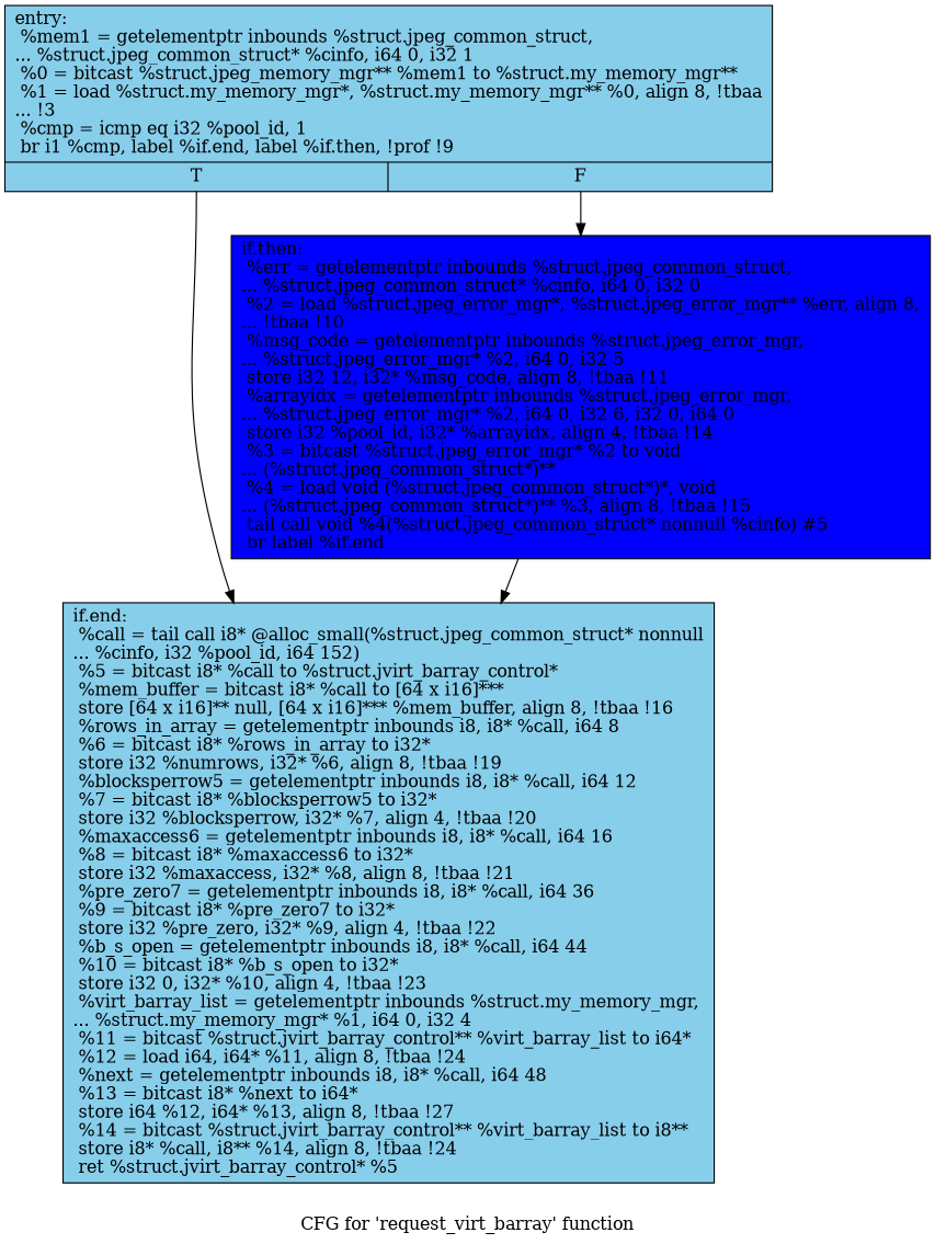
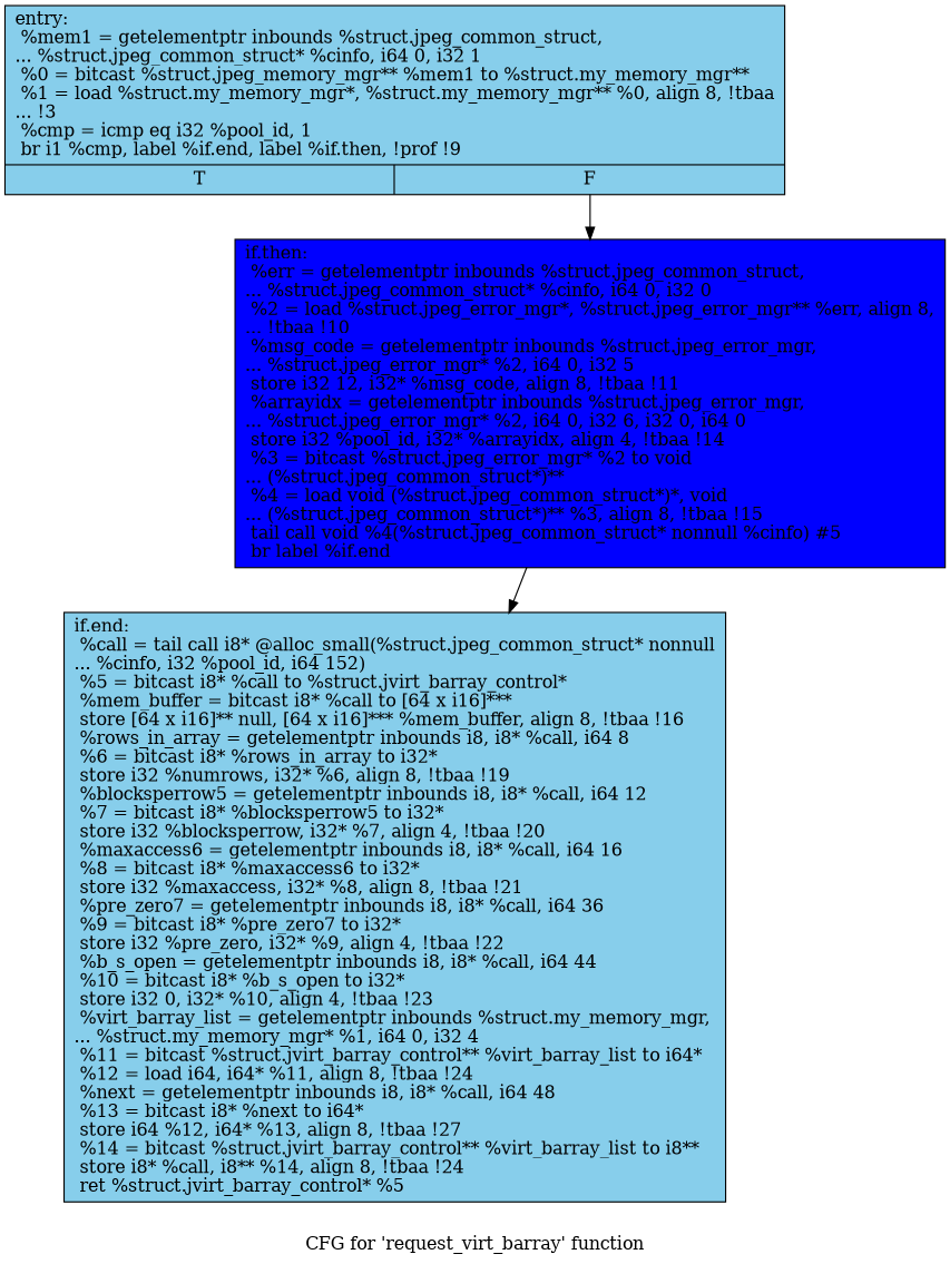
  digraph {
    label="CFG for 'request_virt_barray' function"
    fontname="DejaVu Serif"
    node [fillcolor=skyblue shape=record style=filled fontname="DejaVu Serif"]
    edge [fontname="DejaVu Serif"]
    n1 [label="{entry:\l  %mem1 = getelementptr inbounds %struct.jpeg_common_struct,\l... %struct.jpeg_common_struct* %cinfo, i64 0, i32 1\l  %0 = bitcast %struct.jpeg_memory_mgr** %mem1 to %struct.my_memory_mgr**\l  %1 = load %struct.my_memory_mgr*, %struct.my_memory_mgr** %0, align 8, !tbaa\l... !3\l  %cmp = icmp eq i32 %pool_id, 1\l  br i1 %cmp, label %if.end, label %if.then, !prof !9\l|{<s0>T|<s1>F}}"]
    n2 [label="{if.end:                                           \l  %call = tail call i8* @alloc_small(%struct.jpeg_common_struct* nonnull\l... %cinfo, i32 %pool_id, i64 152)\l  %5 = bitcast i8* %call to %struct.jvirt_barray_control*\l  %mem_buffer = bitcast i8* %call to [64 x i16]***\l  store [64 x i16]** null, [64 x i16]*** %mem_buffer, align 8, !tbaa !16\l  %rows_in_array = getelementptr inbounds i8, i8* %call, i64 8\l  %6 = bitcast i8* %rows_in_array to i32*\l  store i32 %numrows, i32* %6, align 8, !tbaa !19\l  %blocksperrow5 = getelementptr inbounds i8, i8* %call, i64 12\l  %7 = bitcast i8* %blocksperrow5 to i32*\l  store i32 %blocksperrow, i32* %7, align 4, !tbaa !20\l  %maxaccess6 = getelementptr inbounds i8, i8* %call, i64 16\l  %8 = bitcast i8* %maxaccess6 to i32*\l  store i32 %maxaccess, i32* %8, align 8, !tbaa !21\l  %pre_zero7 = getelementptr inbounds i8, i8* %call, i64 36\l  %9 = bitcast i8* %pre_zero7 to i32*\l  store i32 %pre_zero, i32* %9, align 4, !tbaa !22\l  %b_s_open = getelementptr inbounds i8, i8* %call, i64 44\l  %10 = bitcast i8* %b_s_open to i32*\l  store i32 0, i32* %10, align 4, !tbaa !23\l  %virt_barray_list = getelementptr inbounds %struct.my_memory_mgr,\l... %struct.my_memory_mgr* %1, i64 0, i32 4\l  %11 = bitcast %struct.jvirt_barray_control** %virt_barray_list to i64*\l  %12 = load i64, i64* %11, align 8, !tbaa !24\l  %next = getelementptr inbounds i8, i8* %call, i64 48\l  %13 = bitcast i8* %next to i64*\l  store i64 %12, i64* %13, align 8, !tbaa !27\l  %14 = bitcast %struct.jvirt_barray_control** %virt_barray_list to i8**\l  store i8* %call, i8** %14, align 8, !tbaa !24\l  ret %struct.jvirt_barray_control* %5\l}"]
    n3 [fillcolor=blue label="{if.then:                                          \l  %err = getelementptr inbounds %struct.jpeg_common_struct,\l... %struct.jpeg_common_struct* %cinfo, i64 0, i32 0\l  %2 = load %struct.jpeg_error_mgr*, %struct.jpeg_error_mgr** %err, align 8,\l... !tbaa !10\l  %msg_code = getelementptr inbounds %struct.jpeg_error_mgr,\l... %struct.jpeg_error_mgr* %2, i64 0, i32 5\l  store i32 12, i32* %msg_code, align 8, !tbaa !11\l  %arrayidx = getelementptr inbounds %struct.jpeg_error_mgr,\l... %struct.jpeg_error_mgr* %2, i64 0, i32 6, i32 0, i64 0\l  store i32 %pool_id, i32* %arrayidx, align 4, !tbaa !14\l  %3 = bitcast %struct.jpeg_error_mgr* %2 to void\l... (%struct.jpeg_common_struct*)**\l  %4 = load void (%struct.jpeg_common_struct*)*, void\l... (%struct.jpeg_common_struct*)** %3, align 8, !tbaa !15\l  tail call void %4(%struct.jpeg_common_struct* nonnull %cinfo) #5\l  br label %if.end\l}"]
-   n1 -> n2 [tailport=s0]
    n1 -> n3 [tailport=s1]
    n3 -> n2
  }
